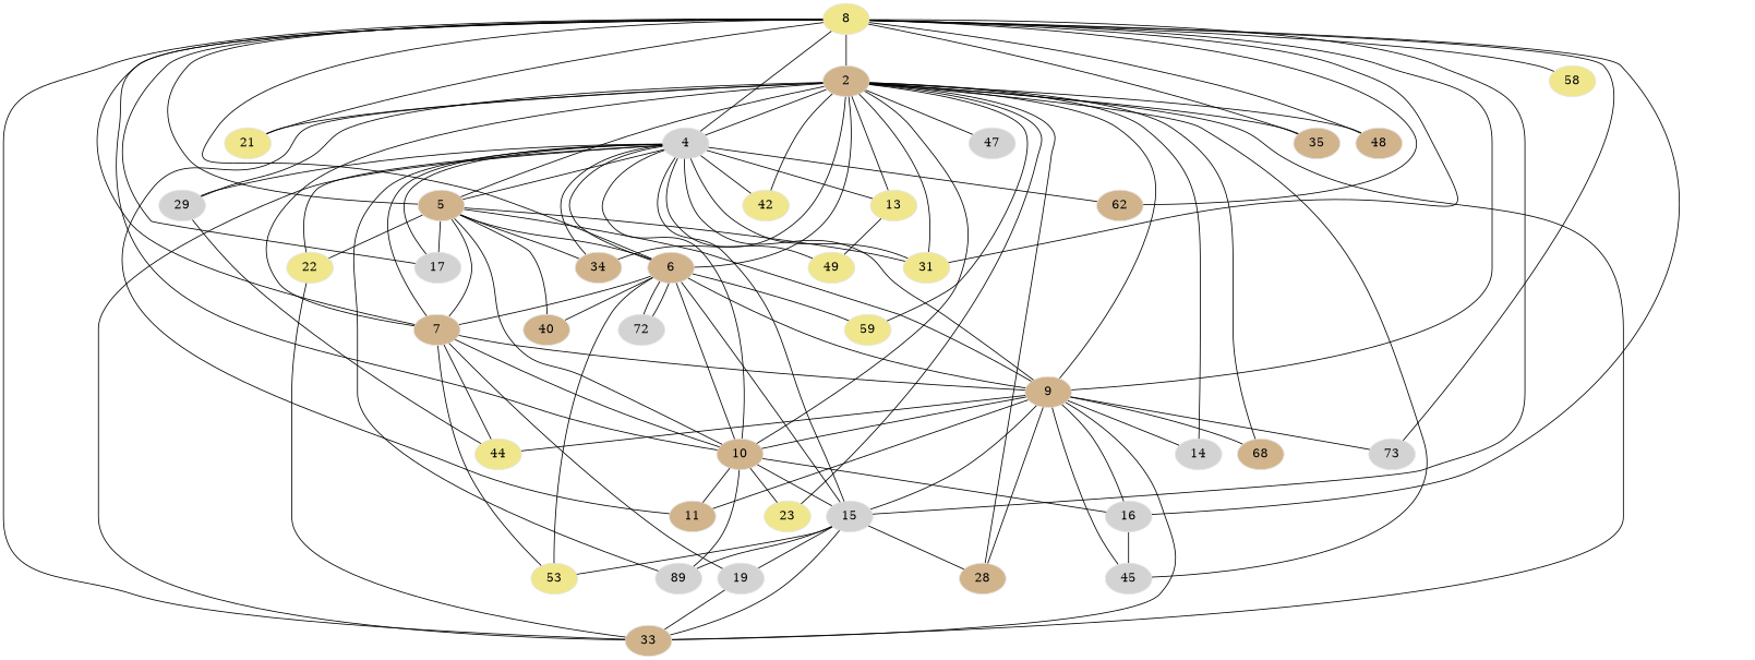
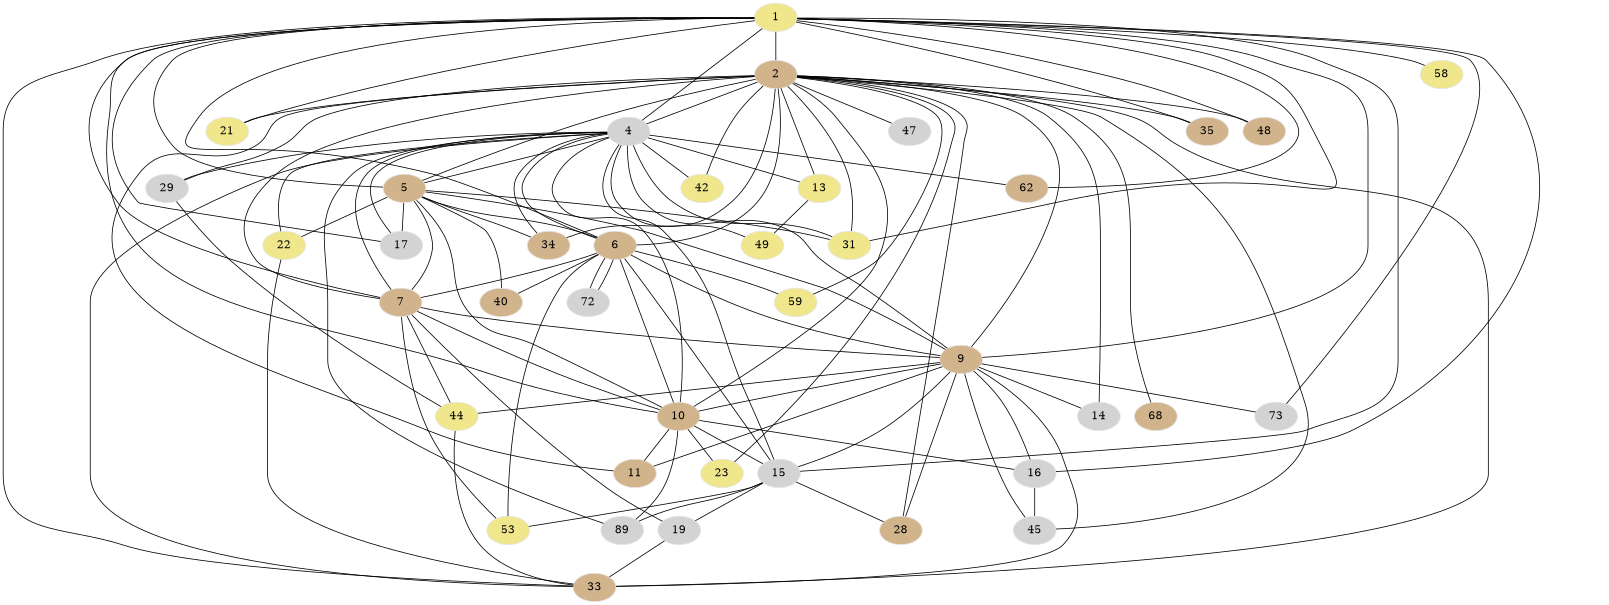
  graph {
    node [color=gray90 fillcolor=tan style=filled]
    2 [super="+8+79+27+3+25"]
    4 [fillcolor=lightgrey]
    5
    6 [super="+12+43+24"]
    7 [super="+75"]
    9 [super="+51+35"]
    10
    21 [fillcolor=khaki]
    31 [fillcolor=khaki super="+65+76"]
    n10 [label=35]
    33 [super="+64+54+55"]
    48
    11 [super="+63"]
    13 [fillcolor=khaki]
    14 [fillcolor=lightgrey]
    23 [fillcolor=khaki]
    28 [super="+37"]
    29 [fillcolor=lightgrey]
    34 [super="+36"]
    42 [fillcolor=khaki super="+69"]
    45 [fillcolor=lightgrey super="+46"]
    47 [fillcolor=lightgrey]
    59 [fillcolor=khaki]
    68
-   1 [fillcolor=khaki label=8]
+   1 [fillcolor=khaki]
    15 [fillcolor=lightgrey super="+57+26+20"]
    16 [fillcolor=lightgrey super="+18"]
    17 [fillcolor=lightgrey super="+60"]
    58 [fillcolor=khaki]
    62
    73 [fillcolor=lightgrey]
    22 [fillcolor=khaki]
    n33 [fillcolor=lightgrey label=89 super="+41"]
    49 [fillcolor=khaki]
    40
    53 [fillcolor=khaki super="+61"]
    72 [fillcolor=lightgrey]
    19 [fillcolor=lightgrey]
    44 [fillcolor=khaki super="+71"]
    2 -- 4 [weight=6]
    2 -- 5 [weight=3]
    2 -- 6 [weight=6]
    2 -- 7 [weight=4]
    2 -- 9 [weight=3]
    2 -- 10 [weight=3]
    2 -- 21
    2 -- 31
    2 -- n10
    2 -- 33
    2 -- 48
    2 -- 11
    2 -- 13
    2 -- 14
    2 -- 23
    2 -- 28
    2 -- 29
    2 -- 34
    2 -- 42
    2 -- 45
    2 -- 47 [weight=2]
    2 -- 59
    2 -- 68
    4 -- 5
    4 -- 6
    4 -- 7
    4 -- 9 [weight=2]
    4 -- 10
    4 -- 31
    4 -- 33
    4 -- 13
    4 -- 29
    4 -- 34
    4 -- 42 [weight=3]
    4 -- 15 [weight=2]
    4 -- 17
    4 -- 62
    4 -- 22
    4 -- n33
    4 -- 49
    5 -- 6
    5 -- 7
    5 -- 9
    5 -- 10
    5 -- 31
    5 -- 34
    5 -- 17
    5 -- 22
    5 -- 40
    6 -- 7
    6 -- 9 [weight=2]
    6 -- 10
    6 -- 59
    6 -- 15
    6 -- 40
    6 -- 53
    6 -- 72
    6 -- 72
    7 -- 9
    7 -- 10 [weight=2]
    7 -- 53
    7 -- 19
    7 -- 44
    9 -- 10
    9 -- 33
    9 -- 11 [weight=2]
    9 -- 14 [weight=2]
    9 -- 28
    9 -- 45
-   9 -- 68
    9 -- 15
    9 -- 16
    9 -- 73
    9 -- 44
    10 -- 11
    10 -- 23
    10 -- 15 [weight=2]
    10 -- 16
    10 -- n33
    13 -- 49
    29 -- 44
    1 -- 2 [weight=3]
    1 -- 4
    1 -- 5
    1 -- 6
    1 -- 7
    1 -- 9
    1 -- 10
    1 -- 21
    1 -- 31
    1 -- n10
    1 -- 33
    1 -- 48
    1 -- 15 [weight=2]
    1 -- 16
    1 -- 17
    1 -- 58
    1 -- 62
    1 -- 73
-   15 -- 33
+   44 -- 33
    15 -- 28
    15 -- n33
    15 -- 53
    15 -- 19
    16 -- 45
    22 -- 33
    19 -- 33
  }
